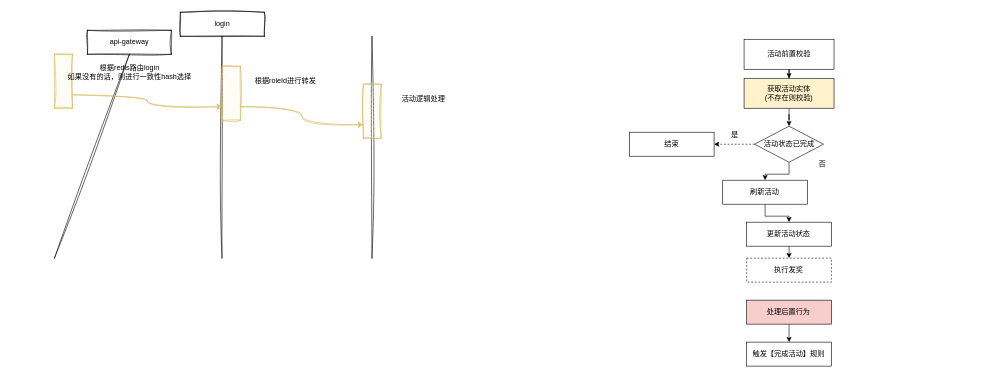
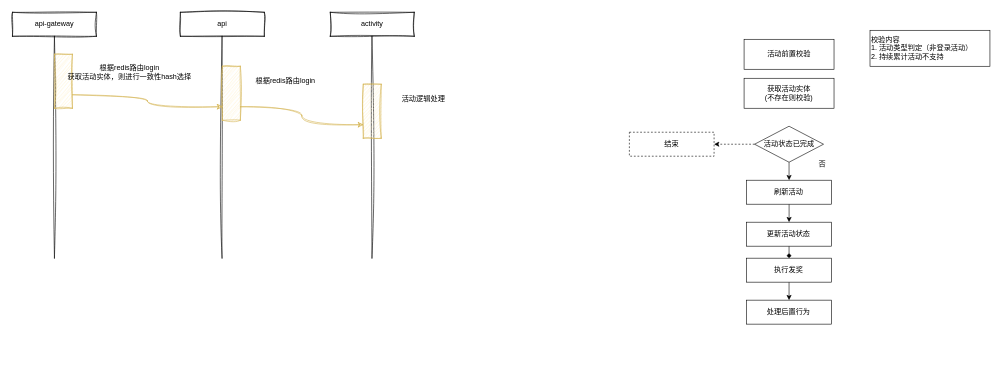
  <mxCell id="0" />
  <mxCell id="1" parent="0" />
  <mxCell id="2" value="" style="group" vertex="1" connectable="0" parent="1"><mxGeometry x="550" y="20" width="140" height="410" as="geometry" /></mxCell>
+ <mxCell id="3" value="activity" style="rounded=0;whiteSpace=wrap;html=1;sketch=1;curveFitting=1;jiggle=2;" vertex="1" parent="2"><mxGeometry width="140" height="40" as="geometry" /></mxCell>
  <mxCell id="4" value="" style="endArrow=none;html=1;rounded=0;entryX=0.5;entryY=1;entryDx=0;entryDy=0;sketch=1;curveFitting=1;jiggle=2;" edge="1" parent="2"><mxGeometry width="50" height="50" relative="1" as="geometry"><mxPoint x="69.5" y="410" as="sourcePoint" /><mxPoint x="69.5" y="40" as="targetPoint" /></mxGeometry></mxCell>
  <mxCell id="5" value="" style="rounded=0;whiteSpace=wrap;html=1;fillColor=#fff2cc;strokeColor=#d6b656;sketch=1;curveFitting=1;jiggle=2;" vertex="1" parent="2"><mxGeometry x="55" y="120" width="30" height="90" as="geometry" /></mxCell>
  <mxCell id="6" value="" style="group" vertex="1" connectable="0" parent="1"><mxGeometry x="300" y="20" width="140" height="410" as="geometry" /></mxCell>
- <mxCell id="7" value="login" style="rounded=0;whiteSpace=wrap;html=1;sketch=1;curveFitting=1;jiggle=2;" vertex="1" parent="6"><mxGeometry width="140" height="40" as="geometry" /></mxCell>
+ <mxCell id="7" value="api" style="rounded=0;whiteSpace=wrap;html=1;sketch=1;curveFitting=1;jiggle=2;" vertex="1" parent="6"><mxGeometry width="140" height="40" as="geometry" /></mxCell>
  <mxCell id="8" value="" style="endArrow=none;html=1;rounded=0;entryX=0.5;entryY=1;entryDx=0;entryDy=0;sketch=1;curveFitting=1;jiggle=2;" edge="1" parent="6"><mxGeometry width="50" height="50" relative="1" as="geometry"><mxPoint x="69.5" y="410" as="sourcePoint" /><mxPoint x="69.5" y="40" as="targetPoint" /></mxGeometry></mxCell>
  <mxCell id="9" value="" style="rounded=0;whiteSpace=wrap;html=1;fillColor=#fff2cc;strokeColor=#d6b656;sketch=1;curveFitting=1;jiggle=2;" vertex="1" parent="6"><mxGeometry x="70" y="90" width="30" height="90" as="geometry" /></mxCell>
  <mxCell id="10" value="" style="group" vertex="1" connectable="0" parent="1"><mxGeometry x="20" y="20" width="310" height="410" as="geometry" /></mxCell>
- <mxCell id="11" value="api-gateway" style="rounded=0;whiteSpace=wrap;html=1;sketch=1;curveFitting=1;jiggle=2;" vertex="1" parent="10"><mxGeometry x="125" y="30" width="140" height="40" as="geometry" /></mxCell>
+ <mxCell id="11" value="api-gateway" style="rounded=0;whiteSpace=wrap;html=1;sketch=1;curveFitting=1;jiggle=2;" vertex="1" parent="10"><mxGeometry width="140" height="40" as="geometry" /></mxCell>
  <mxCell id="12" value="" style="endArrow=none;html=1;rounded=0;entryX=0.5;entryY=1;entryDx=0;entryDy=0;sketch=1;curveFitting=1;jiggle=2;" edge="1" parent="10" target="11"><mxGeometry width="50" height="50" relative="1" as="geometry"><mxPoint x="70" y="410" as="sourcePoint" /><mxPoint x="170" y="520" as="targetPoint" /></mxGeometry></mxCell>
  <mxCell id="13" value="" style="rounded=0;whiteSpace=wrap;html=1;fillColor=#fff2cc;strokeColor=#d6b656;sketch=1;curveFitting=1;jiggle=2;" vertex="1" parent="10"><mxGeometry x="70" y="70" width="30" height="90" as="geometry" /></mxCell>
- <mxCell id="14" value="根据redis路由login&lt;div&gt;如果没有的话，则进行一致性hash选择&lt;/div&gt;" style="text;html=1;align=center;verticalAlign=middle;resizable=0;points=[];autosize=1;strokeColor=none;fillColor=none;" vertex="1" parent="10"><mxGeometry x="80" y="80" width="230" height="40" as="geometry" /></mxCell>
- <mxCell id="15" value="根据roleId进行转发" style="text;html=1;align=center;verticalAlign=middle;resizable=0;points=[];autosize=1;strokeColor=none;fillColor=none;" vertex="1" parent="1"><mxGeometry x="410" y="120" width="130" height="30" as="geometry" /></mxCell>
+ <mxCell id="14" value="根据redis路由login&lt;div&gt;获取活动实体，则进行一致性hash选择&lt;/div&gt;" style="text;html=1;align=center;verticalAlign=middle;resizable=0;points=[];autosize=1;strokeColor=none;fillColor=none;" vertex="1" parent="10"><mxGeometry x="80" y="80" width="230" height="40" as="geometry" /></mxCell>
+ <mxCell id="15" value="根据redis路由login" style="text;html=1;align=center;verticalAlign=middle;resizable=0;points=[];autosize=1;strokeColor=none;fillColor=none;" vertex="1" parent="1"><mxGeometry x="410" y="120" width="130" height="30" as="geometry" /></mxCell>
  <mxCell id="16" value="活动逻辑处理" style="text;html=1;align=center;verticalAlign=middle;resizable=0;points=[];autosize=1;strokeColor=none;fillColor=none;" vertex="1" parent="1"><mxGeometry x="655" y="150" width="100" height="30" as="geometry" /></mxCell>
  <mxCell id="17" value="" style="endArrow=classic;html=1;rounded=0;exitX=1;exitY=0.75;exitDx=0;exitDy=0;entryX=0;entryY=0.75;entryDx=0;entryDy=0;edgeStyle=orthogonalEdgeStyle;sketch=1;curveFitting=1;jiggle=2;fillColor=#fff2cc;strokeColor=#d6b656;curved=1;" edge="1" parent="1" source="13" target="9"><mxGeometry width="50" height="50" relative="1" as="geometry"><mxPoint x="180" y="210" as="sourcePoint" /><mxPoint x="230" y="160" as="targetPoint" /></mxGeometry></mxCell>
  <mxCell id="18" value="" style="endArrow=classic;html=1;rounded=0;exitX=1;exitY=0.75;exitDx=0;exitDy=0;entryX=0;entryY=0.75;entryDx=0;entryDy=0;edgeStyle=orthogonalEdgeStyle;sketch=1;curveFitting=1;jiggle=2;fillColor=#fff2cc;strokeColor=#d6b656;curved=1;" edge="1" parent="1" source="9" target="5"><mxGeometry width="50" height="50" relative="1" as="geometry"><mxPoint x="440" y="190" as="sourcePoint" /><mxPoint x="690" y="210" as="targetPoint" /></mxGeometry></mxCell>
- <mxCell id="19" style="edgeStyle=orthogonalEdgeStyle;rounded=0;orthogonalLoop=1;jettySize=auto;html=1;exitX=0.5;exitY=1;exitDx=0;exitDy=0;" edge="1" parent="1" source="20" target="23"><mxGeometry relative="1" as="geometry" /></mxCell>
  <mxCell id="20" value="活动前置校验" style="rounded=0;whiteSpace=wrap;html=1;" vertex="1" parent="1"><mxGeometry x="1240" y="65" width="150" height="50" as="geometry" /></mxCell>
- <mxCell id="22" style="edgeStyle=orthogonalEdgeStyle;rounded=0;orthogonalLoop=1;jettySize=auto;html=1;exitX=0.5;exitY=1;exitDx=0;exitDy=0;" edge="1" parent="1" source="23" target="26"><mxGeometry relative="1" as="geometry" /></mxCell>
- <mxCell id="23" value="获取活动实体&lt;div&gt;(不存在则校验)&lt;/div&gt;" style="rounded=0;whiteSpace=wrap;html=1;fillColor=#fff2cc;" vertex="1" parent="1"><mxGeometry x="1240" y="130" width="150" height="50" as="geometry" /></mxCell>
+ <mxCell id="21" value="校验内容&lt;div&gt;1. 活动类型判定（非登录活动）&lt;/div&gt;&lt;div&gt;2. 持续累计活动不支持&lt;/div&gt;" style="rounded=0;whiteSpace=wrap;html=1;align=left;" vertex="1" parent="1"><mxGeometry x="1450" y="50" width="200" height="60" as="geometry" /></mxCell>
+ <mxCell id="23" value="获取活动实体&lt;div&gt;(不存在则校验)&lt;/div&gt;" style="rounded=0;whiteSpace=wrap;html=1;" vertex="1" parent="1"><mxGeometry x="1240" y="130" width="150" height="50" as="geometry" /></mxCell>
  <mxCell id="24" style="edgeStyle=orthogonalEdgeStyle;rounded=0;orthogonalLoop=1;jettySize=auto;html=1;exitX=0.5;exitY=1;exitDx=0;exitDy=0;" edge="1" parent="1" source="26" target="28"><mxGeometry relative="1" as="geometry" /></mxCell>
  <mxCell id="25" style="edgeStyle=orthogonalEdgeStyle;rounded=0;orthogonalLoop=1;jettySize=auto;html=1;exitX=0;exitY=0.5;exitDx=0;exitDy=0;dashed=1;" edge="1" parent="1" source="26" target="36"><mxGeometry relative="1" as="geometry" /></mxCell>
  <mxCell id="26" value="活动状态已完成" style="rhombus;whiteSpace=wrap;html=1;" vertex="1" parent="1"><mxGeometry x="1257.5" y="210" width="115" height="60" as="geometry" /></mxCell>
  <mxCell id="27" style="edgeStyle=orthogonalEdgeStyle;rounded=0;orthogonalLoop=1;jettySize=auto;html=1;entryX=0.5;entryY=0;entryDx=0;entryDy=0;" edge="1" parent="1" source="28" target="30"><mxGeometry relative="1" as="geometry" /></mxCell>
- <mxCell id="28" value="刷新活动" style="rounded=0;whiteSpace=wrap;html=1;" vertex="1" parent="1"><mxGeometry x="1204.38" y="300" width="141.25" height="40" as="geometry" /></mxCell>
- <mxCell id="29" style="edgeStyle=orthogonalEdgeStyle;rounded=0;orthogonalLoop=1;jettySize=auto;html=1;exitX=0.5;exitY=1;exitDx=0;exitDy=0;entryX=0.5;entryY=0;entryDx=0;entryDy=0;" edge="1" parent="1" source="30" target="32"><mxGeometry relative="1" as="geometry" /></mxCell>
+ <mxCell id="28" value="刷新活动" style="rounded=0;whiteSpace=wrap;html=1;" vertex="1" parent="1"><mxGeometry x="1244.38" y="300" width="141.25" height="40" as="geometry" /></mxCell>
+ <mxCell id="29" style="edgeStyle=orthogonalEdgeStyle;rounded=0;orthogonalLoop=1;jettySize=auto;html=1;exitX=0.5;exitY=1;exitDx=0;exitDy=0;entryX=0.5;entryY=0;entryDx=0;entryDy=0;endArrow=diamond;" edge="1" parent="1" source="30" target="32"><mxGeometry relative="1" as="geometry" /></mxCell>
  <mxCell id="30" value="更新活动状态" style="rounded=0;whiteSpace=wrap;html=1;" vertex="1" parent="1"><mxGeometry x="1244.38" y="370" width="141.25" height="40" as="geometry" /></mxCell>
- <mxCell id="32" value="执行发奖" style="rounded=0;whiteSpace=wrap;html=1;dashed=1;" vertex="1" parent="1"><mxGeometry x="1244.38" y="430" width="141.25" height="40" as="geometry" /></mxCell>
- <mxCell id="33" style="edgeStyle=orthogonalEdgeStyle;rounded=0;orthogonalLoop=1;jettySize=auto;html=1;exitX=0.5;exitY=1;exitDx=0;exitDy=0;" edge="1" parent="1" source="34" target="35"><mxGeometry relative="1" as="geometry" /></mxCell>
- <mxCell id="34" value="处理后置行为" style="rounded=0;whiteSpace=wrap;html=1;fillColor=#f8cecc;" vertex="1" parent="1"><mxGeometry x="1244.38" y="500" width="141.25" height="40" as="geometry" /></mxCell>
- <mxCell id="35" value="触发【完成活动】规则" style="rounded=0;whiteSpace=wrap;html=1;" vertex="1" parent="1"><mxGeometry x="1244.38" y="570" width="141.25" height="40" as="geometry" /></mxCell>
- <mxCell id="36" value="结束" style="rounded=0;whiteSpace=wrap;html=1;" vertex="1" parent="1"><mxGeometry x="1048.75" y="220" width="141.25" height="40" as="geometry" /></mxCell>
+ <mxCell id="31" style="edgeStyle=orthogonalEdgeStyle;rounded=0;orthogonalLoop=1;jettySize=auto;html=1;exitX=0.5;exitY=1;exitDx=0;exitDy=0;entryX=0.5;entryY=0;entryDx=0;entryDy=0;" edge="1" parent="1" source="32" target="34"><mxGeometry relative="1" as="geometry" /></mxCell>
+ <mxCell id="32" value="执行发奖" style="rounded=0;whiteSpace=wrap;html=1;" vertex="1" parent="1"><mxGeometry x="1244.38" y="430" width="141.25" height="40" as="geometry" /></mxCell>
+ <mxCell id="34" value="处理后置行为" style="rounded=0;whiteSpace=wrap;html=1;" vertex="1" parent="1"><mxGeometry x="1244.38" y="500" width="141.25" height="40" as="geometry" /></mxCell>
+ <mxCell id="36" value="结束" style="rounded=0;whiteSpace=wrap;html=1;dashed=1;" vertex="1" parent="1"><mxGeometry x="1048.75" y="220" width="141.25" height="40" as="geometry" /></mxCell>
  <mxCell id="37" value="否" style="text;html=1;align=center;verticalAlign=middle;resizable=0;points=[];autosize=1;strokeColor=none;fillColor=none;" vertex="1" parent="1"><mxGeometry x="1350" y="258" width="40" height="30" as="geometry" /></mxCell>
- <mxCell id="38" value="是" style="text;html=1;align=center;verticalAlign=middle;resizable=0;points=[];autosize=1;strokeColor=none;fillColor=none;" vertex="1" parent="1"><mxGeometry x="1204.38" y="210" width="40" height="30" as="geometry" /></mxCell>
